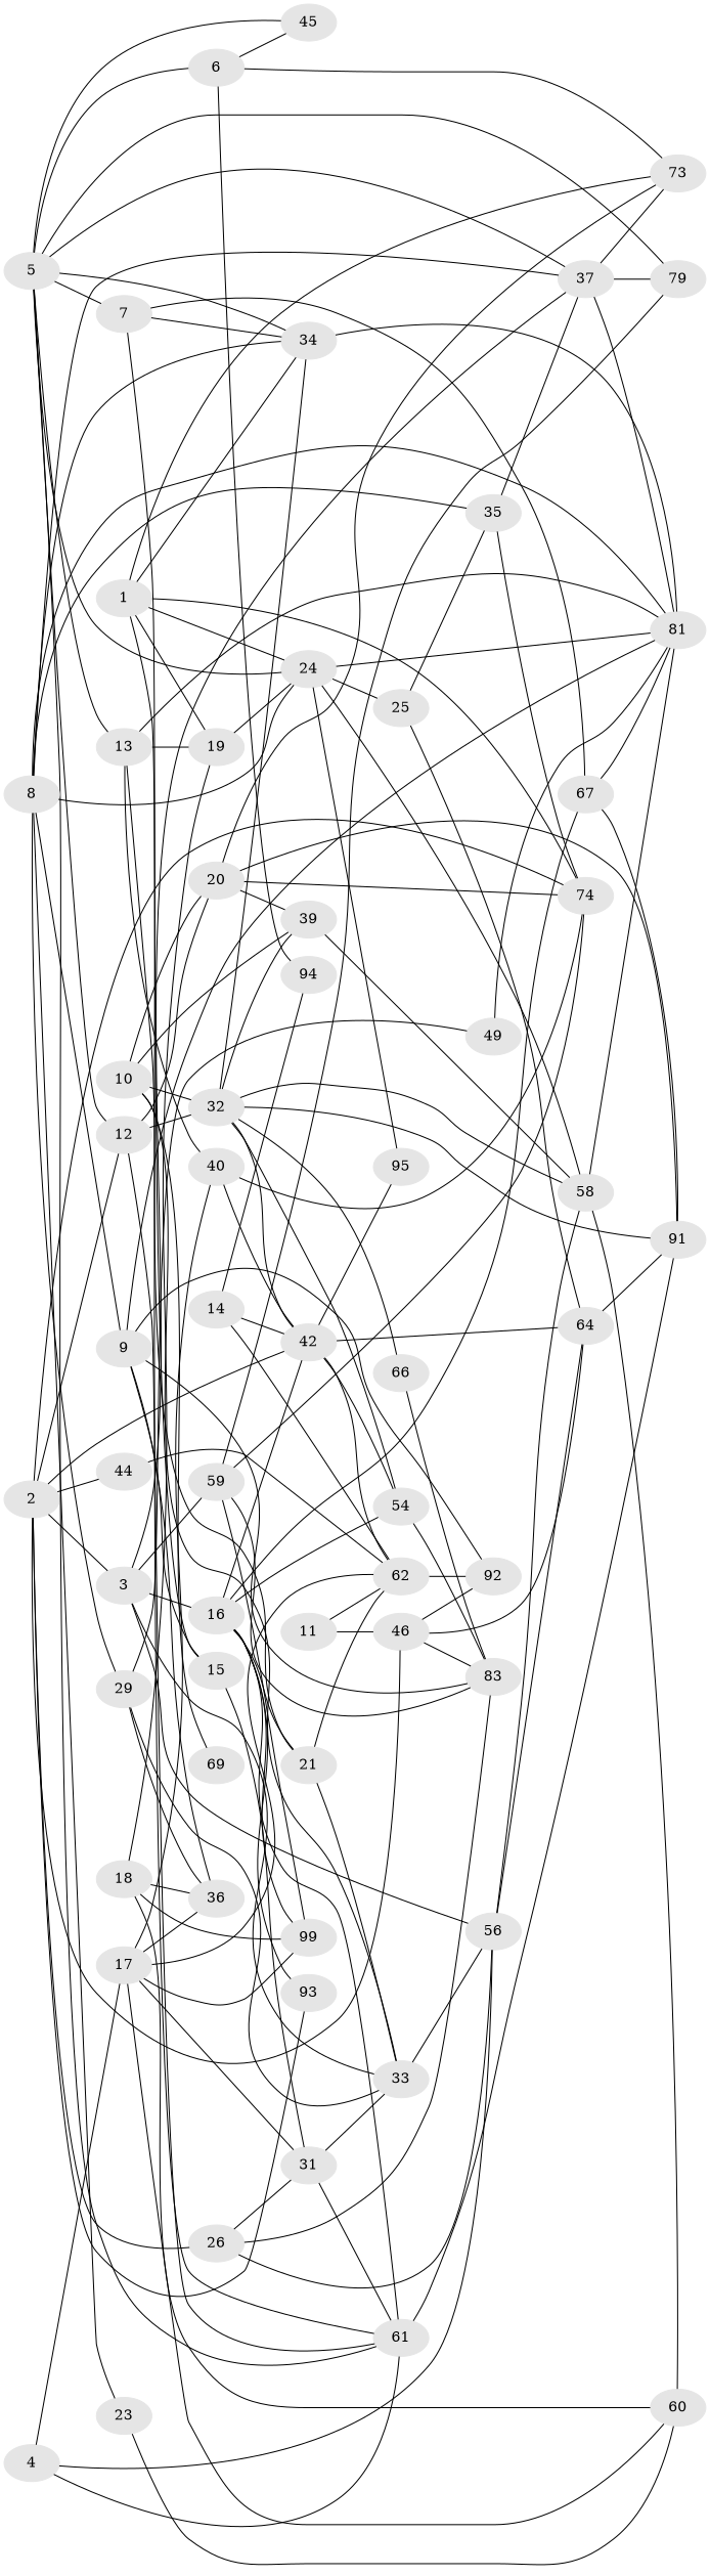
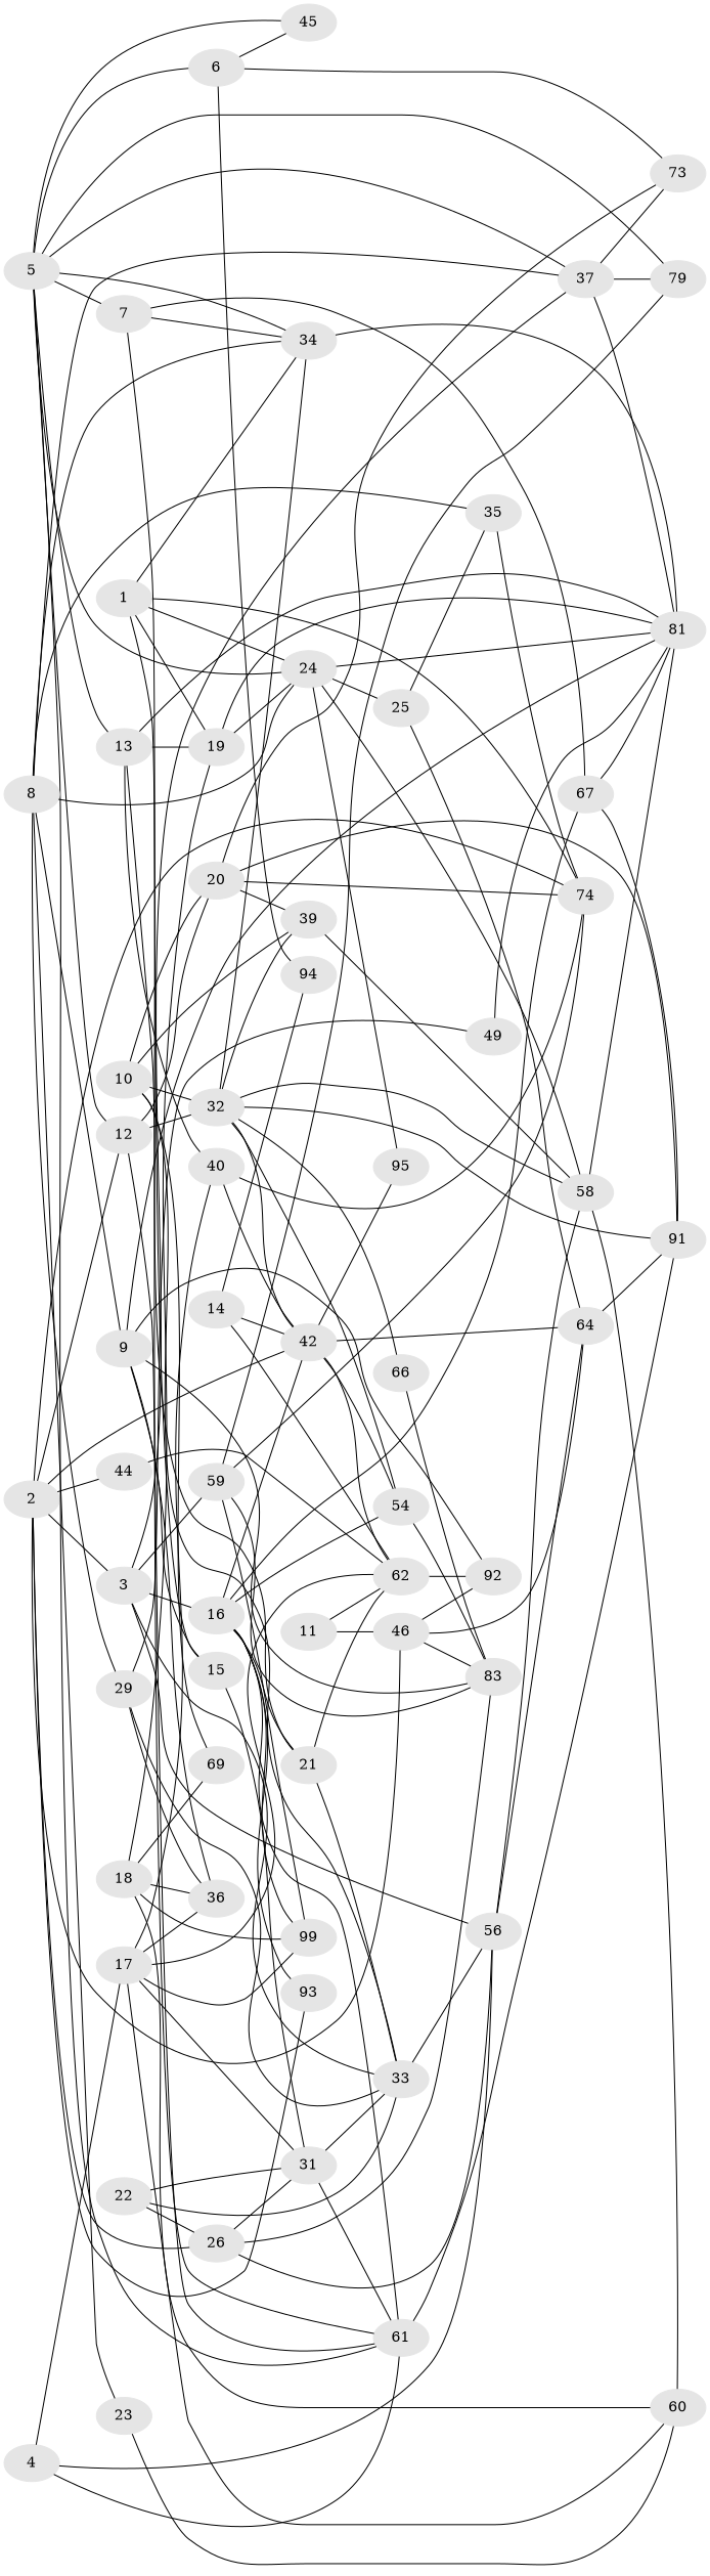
  graph {
    rankdir=LR
    node [color=gray90 style=filled]
    1 [super="+48"]
    19 [super="+51"]
    24 [super="+47"]
    34 [super="+100"]
    61 [super="+65"]
    73 [super="+88"]
    74 [super="+98"]
    58 [super="+89"]
    81 [super="+90"]
    25
    95
    91 [super="+96"]
    2 [super="+84"]
    3 [super="+27"]
    12 [super="+41"]
    26 [super="+52"]
    42 [super="+53"]
    44
    46 [super="+85"]
    93
    16 [super="+30"]
    33 [super="+80"]
    37 [super="+97"]
    59
    56
    20 [super="+38"]
    32 [super="+43"]
    83 [super="+86"]
    31 [super="+57"]
    62 [super="+75"]
    54
    64
    92
    67
    21
    99
    79
    60 [super="+87"]
    4 [super="+71"]
    17 [super="+78"]
    36
    40
    5 [super="+76"]
    6
    7
    13 [super="+55"]
    45
    94
    15 [super="+28"]
    8 [super="+77"]
    9 [super="+82"]
    23
    29
    35 [super="+50"]
    49
    10 [super="+72"]
    39 [super="+68"]
    69
    66
    11
    14
    18 [super="+63"]
+   22
    1 -- 19
    1 -- 24
    1 -- 34
    1 -- 61
-   1 -- 73
    1 -- 74
    19 -- 24
    24 -- 58
    24 -- 81
    24 -- 25
    24 -- 95
    34 -- 81
    61 -- 91
    58 -- 81
    58 -- 60 [weight=2]
    25 -- 64
    25 -- 35
    2 -- 74
    2 -- 3
    2 -- 12
    2 -- 26
    2 -- 42
    2 -- 44
    2 -- 46
    2 -- 93
    3 -- 16
    3 -- 33
    3 -- 37
    3 -- 59
    3 -- 56
    12 -- 61
    12 -- 20
    12 -- 32
    26 -- 56
    26 -- 83
    26 -- 31
    42 -- 95
    42 -- 62
    42 -- 54
    42 -- 64
    44 -- 62
    46 -- 83
    46 -- 64
    46 -- 92
    16 -- 61
    16 -- 42
    16 -- 93
    16 -- 54
    16 -- 67
    16 -- 21
    16 -- 99
    33 -- 56
    37 -- 73
    37 -- 81
    37 -- 79
    59 -- 74
    59 -- 83
    59 -- 99
    59 -- 79
    56 -- 58
    56 -- 64
    20 -- 73
    20 -- 74
    20 -- 91
    20 -- 39
    32 -- 34
    32 -- 58
    32 -- 91
    32 -- 42 [weight=2]
    32 -- 54
    32 -- 39
    32 -- 66
    31 -- 61
    31 -- 33
    62 -- 92
    54 -- 83
    64 -- 91
    67 -- 81
    67 -- 91
    21 -- 33
    21 -- 62
    4 -- 61
    4 -- 56
    4 -- 17
    17 -- 31
    17 -- 62 [weight=2]
    17 -- 99
    17 -- 60
    17 -- 36
    17 -- 40
    40 -- 74
    40 -- 42
    5 -- 24
    5 -- 34
    5 -- 61
    5 -- 12
    5 -- 37
    5 -- 79
    5 -- 6
    5 -- 7
    5 -- 13
    5 -- 45
    6 -- 73
    6 -- 45
    6 -- 94
    7 -- 34
    7 -- 67
    7 -- 15
    13 -- 19
    13 -- 81
    13 -- 21
    13 -- 40
    15 -- 31
    8 -- 24
    8 -- 34
-   8 -- 81
+   19 -- 81
    8 -- 37
    8 -- 9
    8 -- 23 [weight=2]
    8 -- 29
    8 -- 35
    9 -- 81
    9 -- 83
    9 -- 92
    9 -- 36
    9 -- 15 [weight=2]
    23 -- 60
    29 -- 33
    29 -- 36
    29 -- 49
    35 -- 74
-   35 -- 37
    49 -- 81
    10 -- 33
    10 -- 20
    10 -- 32
    10 -- 39
    10 -- 69
    39 -- 58
    66 -- 83
    11 -- 46
    11 -- 62
    14 -- 42
    14 -- 62
    14 -- 94
    18 -- 19
    18 -- 99
    18 -- 60
    18 -- 36
+   18 -- 69 [weight=2]
+   22 -- 26
+   22 -- 33
+   22 -- 31
  }
